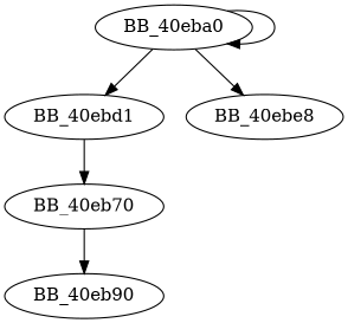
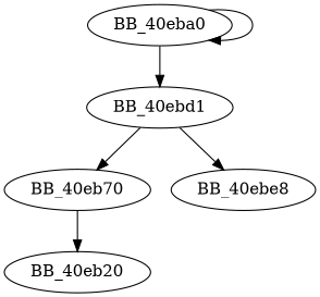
  digraph {
    BB_40eb70
-   BB_40eb90
+   BB_40eb90 [label=BB_40eb20]
    BB_40eba0
    BB_40ebd1
    BB_40ebe8
    BB_40eb70 -> BB_40eb90
    BB_40eba0 -> BB_40eba0
    BB_40eba0 -> BB_40ebd1
    BB_40ebd1 -> BB_40eb70
-   BB_40eba0 -> BB_40ebe8
+   BB_40ebd1 -> BB_40ebe8
  }
